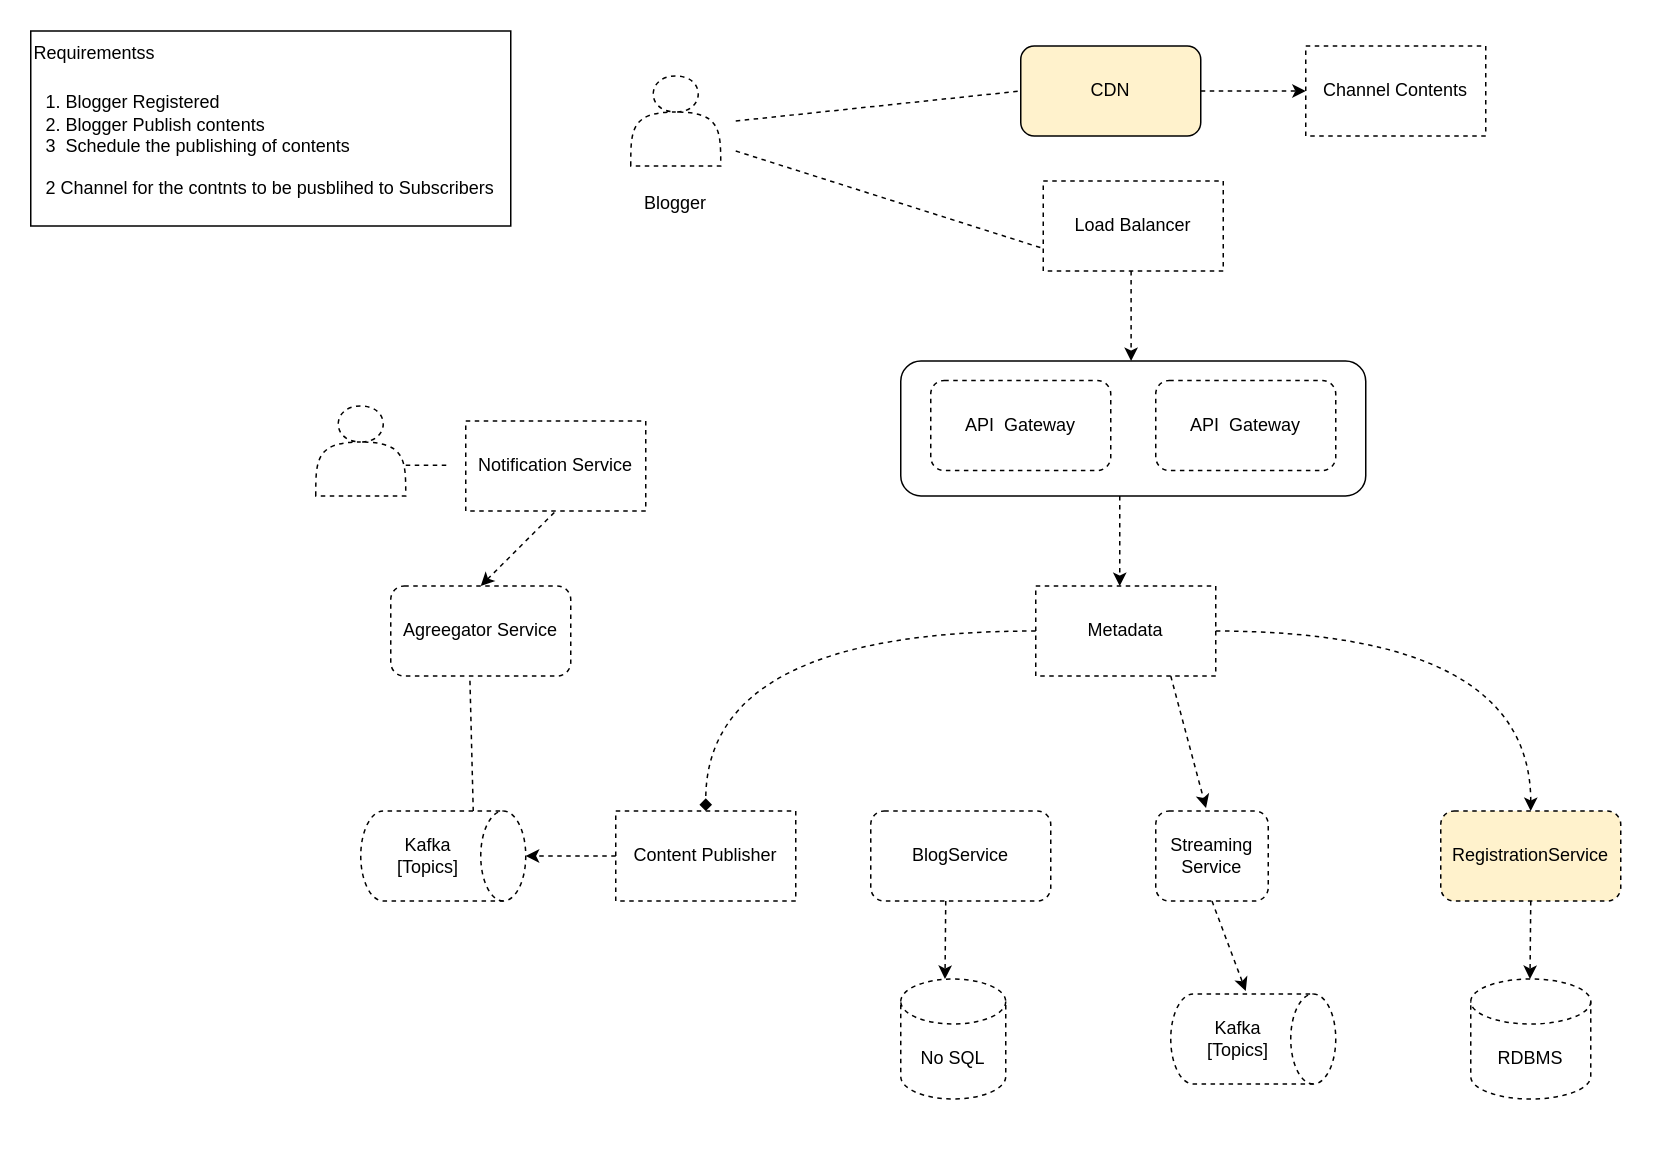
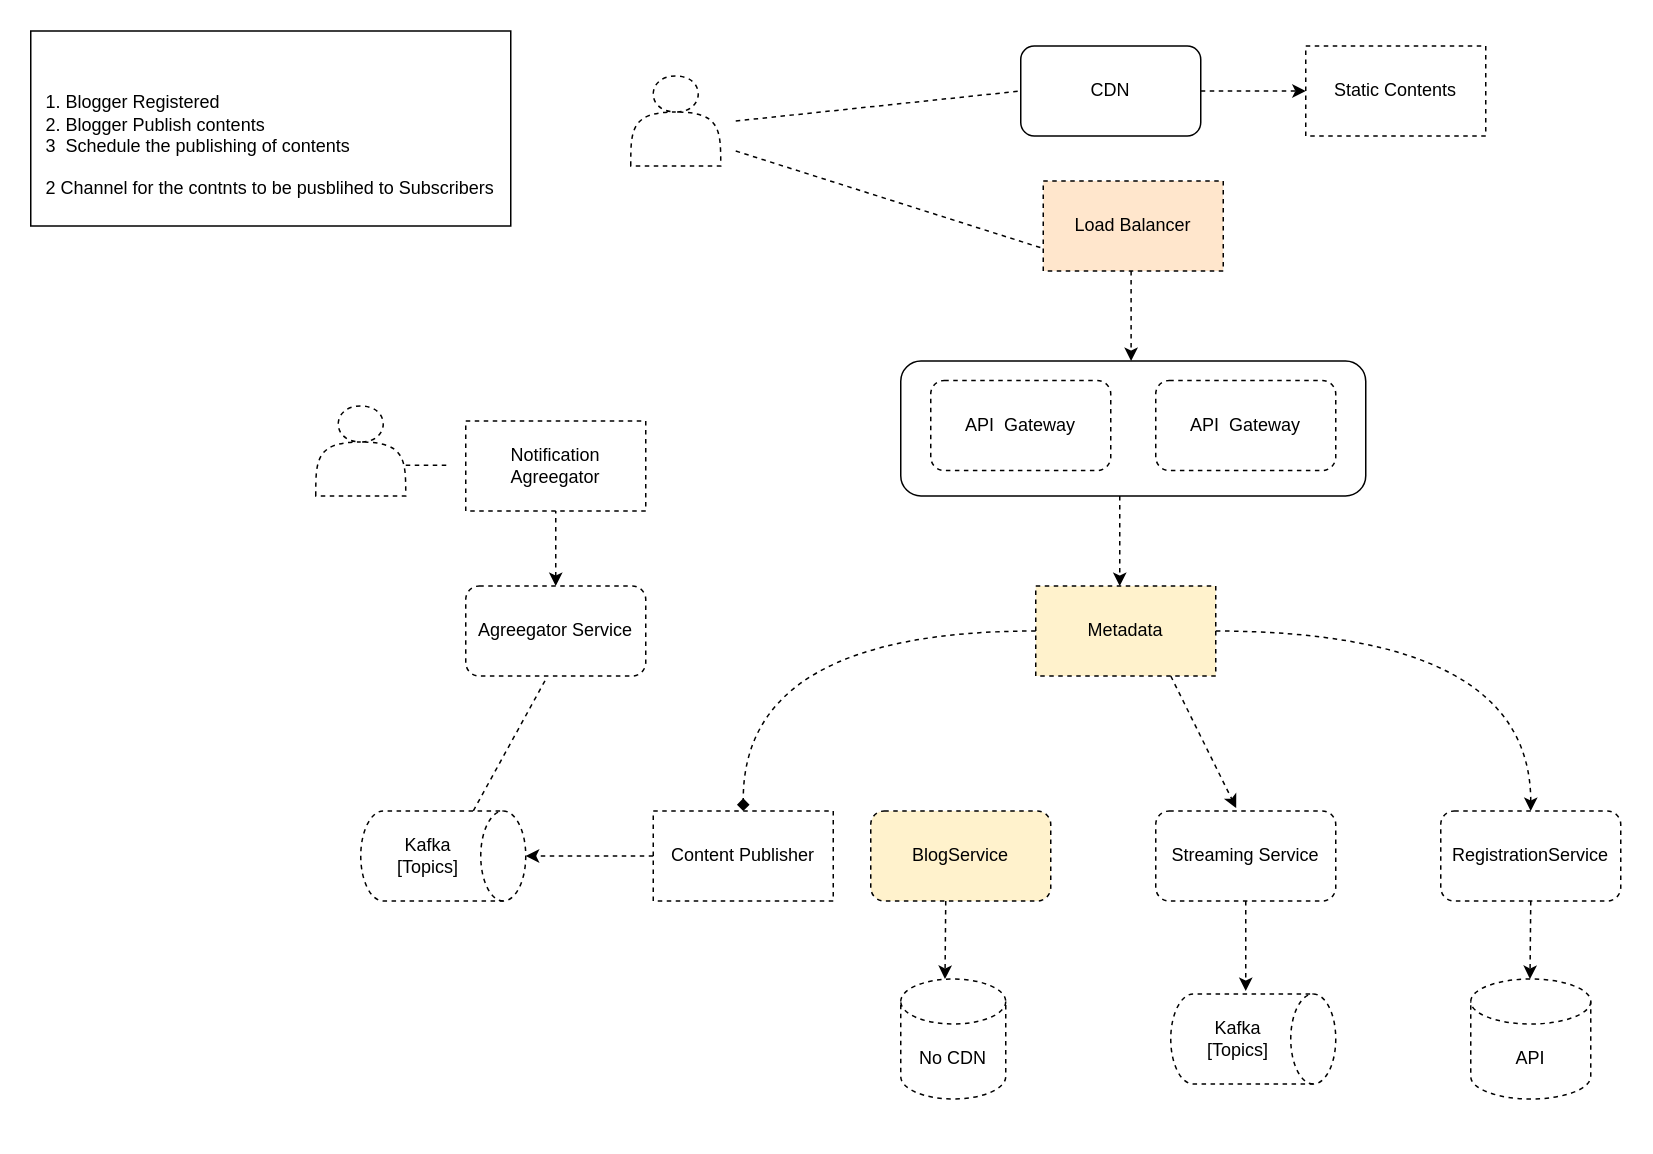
  <mxCell id="0" />
  <mxCell id="1" parent="0" />
- <mxCell id="2" value="Load Balancer" style="rounded=0;whiteSpace=wrap;html=1;dashed=1;comic=0;enumerate=0;shadow=0;" parent="1" vertex="1"><mxGeometry x="695" y="120" width="120" height="60" as="geometry" /></mxCell>
- <mxCell id="3" value="CDN" style="rounded=1;whiteSpace=wrap;html=1;fillColor=#fff2cc;" parent="1" vertex="1"><mxGeometry x="680" y="30" width="120" height="60" as="geometry" /></mxCell>
+ <mxCell id="2" value="Load Balancer" style="rounded=0;whiteSpace=wrap;html=1;dashed=1;comic=0;enumerate=0;shadow=0;fillColor=#ffe6cc;" parent="1" vertex="1"><mxGeometry x="695" y="120" width="120" height="60" as="geometry" /></mxCell>
+ <mxCell id="3" value="CDN" style="rounded=1;whiteSpace=wrap;html=1;" parent="1" vertex="1"><mxGeometry x="680" y="30" width="120" height="60" as="geometry" /></mxCell>
  <mxCell id="4" value="" style="shape=actor;whiteSpace=wrap;html=1;dashed=1;comic=0;enumerate=0;shadow=0;" parent="1" vertex="1"><mxGeometry x="420" y="50" width="60" height="60" as="geometry" /></mxCell>
- <mxCell id="5" value="Blogger" style="text;html=1;align=center;verticalAlign=middle;whiteSpace=wrap;rounded=0;dashed=1;comic=0;enumerate=0;shadow=0;" parent="1" vertex="1"><mxGeometry x="420" y="120" width="60" height="30" as="geometry" /></mxCell>
  <mxCell id="6" value="" style="endArrow=none;html=1;rounded=0;dashed=1;comic=0;enumerate=0;shadow=0;entryX=0;entryY=0.5;entryDx=0;entryDy=0;" parent="1" target="3" edge="1"><mxGeometry width="50" height="50" relative="1" as="geometry"><mxPoint y="80" as="sourcePoint" x="490" /><mxPoint x="660" y="60" as="targetPoint" /></mxGeometry></mxCell>
  <mxCell id="7" value="" style="endArrow=classic;html=1;rounded=0;dashed=1;comic=0;enumerate=0;shadow=0;" parent="1" edge="1"><mxGeometry width="50" height="50" relative="1" as="geometry"><mxPoint x="800" y="60" as="sourcePoint" /><mxPoint x="870" y="60" as="targetPoint" /></mxGeometry></mxCell>
- <mxCell id="8" value="Channel Contents" style="rounded=0;whiteSpace=wrap;html=1;dashed=1;comic=0;enumerate=0;shadow=0;" parent="1" vertex="1"><mxGeometry x="870" y="30" width="120" height="60" as="geometry" /></mxCell>
+ <mxCell id="8" value="Static Contents" style="rounded=0;whiteSpace=wrap;html=1;dashed=1;comic=0;enumerate=0;shadow=0;" parent="1" vertex="1"><mxGeometry x="870" y="30" width="120" height="60" as="geometry" /></mxCell>
  <mxCell id="9" value="" style="endArrow=none;html=1;rounded=0;entryX=0;entryY=0.75;entryDx=0;entryDy=0;dashed=1;comic=0;enumerate=0;shadow=0;" parent="1" target="2" edge="1"><mxGeometry width="50" height="50" relative="1" as="geometry"><mxPoint y="100" as="sourcePoint" x="490" /><mxPoint x="610" y="90" as="targetPoint" /></mxGeometry></mxCell>
- <mxCell id="10" value="Metadata" style="rounded=0;whiteSpace=wrap;html=1;dashed=1;comic=0;enumerate=0;shadow=0;" parent="1" vertex="1"><mxGeometry x="690" y="390" width="120" height="60" as="geometry" /></mxCell>
- <mxCell id="11" value="Notification Service" style="rounded=0;whiteSpace=wrap;html=1;dashed=1;comic=0;enumerate=0;shadow=0;" parent="1" vertex="1"><mxGeometry x="310" y="280" width="120" height="60" as="geometry" /></mxCell>
+ <mxCell id="10" value="Metadata" style="rounded=0;whiteSpace=wrap;html=1;dashed=1;comic=0;enumerate=0;shadow=0;fillColor=#fff2cc;" parent="1" vertex="1"><mxGeometry x="690" y="390" width="120" height="60" as="geometry" /></mxCell>
+ <mxCell id="11" value="Notification Agreegator" style="rounded=0;whiteSpace=wrap;html=1;dashed=1;comic=0;enumerate=0;shadow=0;" parent="1" vertex="1"><mxGeometry x="310" y="280" width="120" height="60" as="geometry" /></mxCell>
  <mxCell id="12" value="" style="shape=actor;whiteSpace=wrap;html=1;dashed=1;comic=0;enumerate=0;shadow=0;" parent="1" vertex="1"><mxGeometry x="210" y="270" width="60" height="60" as="geometry" /></mxCell>
  <mxCell id="13" value="" style="endArrow=none;html=1;rounded=0;dashed=1;comic=0;enumerate=0;shadow=0;" parent="1" edge="1"><mxGeometry width="50" height="50" relative="1" as="geometry"><mxPoint x="270" y="309.5" as="sourcePoint" /><mxPoint x="300" y="309.5" as="targetPoint" /></mxGeometry></mxCell>
- <mxCell id="14" value="Content Publisher" style="rounded=0;whiteSpace=wrap;html=1;dashed=1;comic=0;enumerate=0;shadow=0;" parent="1" vertex="1"><mxGeometry x="410" y="540" width="120" height="60" as="geometry" /></mxCell>
+ <mxCell id="14" value="Content Publisher" style="rounded=0;whiteSpace=wrap;html=1;dashed=1;comic=0;enumerate=0;shadow=0;" parent="1" vertex="1"><mxGeometry x="435" y="540" width="120" height="60" as="geometry" /></mxCell>
  <mxCell id="15" value="" style="endArrow=classic;html=1;rounded=0;dashed=1;comic=0;enumerate=0;shadow=0;entryX=0.5;entryY=0;entryDx=0;entryDy=0;entryPerimeter=0;exitX=0;exitY=0.5;exitDx=0;exitDy=0;" parent="1" edge="1" target="32" source="14"><mxGeometry width="50" height="50" relative="1" as="geometry"><mxPoint x="650" y="360" as="sourcePoint" /><mxPoint x="590" y="430" as="targetPoint" /></mxGeometry></mxCell>
- <mxCell id="16" value="BlogService" style="rounded=1;whiteSpace=wrap;html=1;dashed=1;comic=0;enumerate=0;shadow=0;" parent="1" vertex="1"><mxGeometry x="580" y="540" width="120" height="60" as="geometry" /></mxCell>
- <mxCell id="17" value="Streaming Service" style="rounded=1;whiteSpace=wrap;html=1;dashed=1;comic=0;enumerate=0;shadow=0;" parent="1" vertex="1"><mxGeometry x="770" y="540" width="75" height="60" as="geometry" /></mxCell>
+ <mxCell id="16" value="BlogService" style="rounded=1;whiteSpace=wrap;html=1;dashed=1;comic=0;enumerate=0;shadow=0;fillColor=#fff2cc;" parent="1" vertex="1"><mxGeometry x="580" y="540" width="120" height="60" as="geometry" /></mxCell>
+ <mxCell id="17" value="Streaming Service" style="rounded=1;whiteSpace=wrap;html=1;dashed=1;comic=0;enumerate=0;shadow=0;" parent="1" vertex="1"><mxGeometry x="770" y="540" width="120" height="60" as="geometry" /></mxCell>
  <mxCell id="18" value="" style="endArrow=classic;html=1;rounded=0;dashed=1;comic=0;enumerate=0;shadow=0;exitX=0.5;exitY=1;exitDx=0;exitDy=0;" parent="1" edge="1" source="17"><mxGeometry width="50" height="50" relative="1" as="geometry"><mxPoint x="1100" y="350" as="sourcePoint" /><mxPoint x="830" y="660" as="targetPoint" /></mxGeometry></mxCell>
  <mxCell id="19" value="" style="endArrow=classic;html=1;rounded=0;exitX=0.75;exitY=1;exitDx=0;exitDy=0;dashed=1;comic=0;enumerate=0;shadow=0;entryX=0.447;entryY=-0.033;entryDx=0;entryDy=0;entryPerimeter=0;" parent="1" source="10" target="17" edge="1"><mxGeometry width="50" height="50" relative="1" as="geometry"><mxPoint x="810" y="420" as="sourcePoint" /><mxPoint x="960" y="530" as="targetPoint" /></mxGeometry></mxCell>
- <mxCell id="20" value="RDBMS" style="shape=cylinder3;whiteSpace=wrap;html=1;boundedLbl=1;backgroundOutline=1;size=15;dashed=1;comic=0;enumerate=0;shadow=0;" parent="1" vertex="1"><mxGeometry x="980" y="652" width="80" height="80" as="geometry" /></mxCell>
- <mxCell id="21" value="RegistrationService" style="rounded=1;whiteSpace=wrap;html=1;dashed=1;comic=0;enumerate=0;shadow=0;fillColor=#fff2cc;" parent="1" vertex="1"><mxGeometry x="960" y="540" width="120" height="60" as="geometry" /></mxCell>
+ <mxCell id="20" value="API" style="shape=cylinder3;whiteSpace=wrap;html=1;boundedLbl=1;backgroundOutline=1;size=15;dashed=1;comic=0;enumerate=0;shadow=0;" parent="1" vertex="1"><mxGeometry x="980" y="652" width="80" height="80" as="geometry" /></mxCell>
+ <mxCell id="21" value="RegistrationService" style="rounded=1;whiteSpace=wrap;html=1;dashed=1;comic=0;enumerate=0;shadow=0;" parent="1" vertex="1"><mxGeometry x="960" y="540" width="120" height="60" as="geometry" /></mxCell>
  <mxCell id="22" value="" style="endArrow=classic;html=1;rounded=0;exitX=1;exitY=0;exitDx=0;exitDy=0;entryX=0.5;entryY=0;entryDx=0;entryDy=0;endFill=1;dashed=1;comic=0;enumerate=0;shadow=0;flowAnimation=0;snapToPoint=0;edgeStyle=orthogonalEdgeStyle;curved=1;" parent="1" target="21" edge="1"><mxGeometry width="50" height="50" relative="1" as="geometry"><mxPoint x="810" y="420" as="sourcePoint" /><mxPoint x="1009.6" y="499.82" as="targetPoint" /></mxGeometry></mxCell>
- <mxCell id="23" value="Agreegator Service" style="rounded=1;whiteSpace=wrap;html=1;dashed=1;comic=0;enumerate=0;shadow=0;" parent="1" vertex="1"><mxGeometry x="260" y="390" width="120" height="60" as="geometry" /></mxCell>
+ <mxCell id="23" value="Agreegator Service" style="rounded=1;whiteSpace=wrap;html=1;dashed=1;comic=0;enumerate=0;shadow=0;" parent="1" vertex="1"><mxGeometry x="310" y="390" width="120" height="60" as="geometry" /></mxCell>
  <mxCell id="24" value="" style="endArrow=none;html=1;rounded=0;entryX=0;entryY=0;entryDx=0;entryDy=35;entryPerimeter=0;dashed=1;comic=0;enumerate=0;shadow=0;exitX=0.44;exitY=1.053;exitDx=0;exitDy=0;exitPerimeter=0;" parent="1" target="32" edge="1" source="23"><mxGeometry width="50" height="50" relative="1" as="geometry"><mxPoint x="430" y="410" as="sourcePoint" /><mxPoint x="480" y="360" as="targetPoint" /></mxGeometry></mxCell>
  <mxCell id="25" value="" style="endArrow=none;html=1;rounded=0;exitX=0.5;exitY=0;exitDx=0;exitDy=0;entryX=0.5;entryY=1;entryDx=0;entryDy=0;endFill=0;startArrow=classic;startFill=1;dashed=1;comic=0;enumerate=0;shadow=0;" parent="1" source="23" edge="1" target="11"><mxGeometry width="50" height="50" relative="1" as="geometry"><mxPoint x="330" y="390" as="sourcePoint" /><mxPoint x="380" y="340" as="targetPoint" /></mxGeometry></mxCell>
  <mxCell id="26" value="" style="group" vertex="1" connectable="0" parent="1"><mxGeometry x="20" y="20" width="330" height="130" as="geometry" /></mxCell>
  <mxCell id="27" value="" style="rounded=0;whiteSpace=wrap;html=1;" vertex="1" parent="26"><mxGeometry width="320" height="130" as="geometry" /></mxCell>
  <mxCell id="28" value="&lt;br&gt;&lt;span style=&quot;background-color: initial;&quot;&gt;&amp;nbsp;1. Blogger Registered&lt;/span&gt;&lt;br&gt;&lt;span style=&quot;background-color: initial;&quot;&gt;&amp;nbsp;2. Blogger Publish contents&lt;/span&gt;&lt;br&gt;&lt;span style=&quot;background-color: initial;&quot;&gt;&amp;nbsp;3&amp;nbsp; Schedule the publishing of contents&lt;/span&gt;" style="text;html=1;align=left;verticalAlign=middle;whiteSpace=wrap;rounded=0;" parent="26" vertex="1"><mxGeometry x="4.646" y="30" width="273.249" height="50" as="geometry" /></mxCell>
  <mxCell id="29" value="&amp;nbsp;2 Channel for the contnts to be pusblihed to Subscribers" style="text;html=1;align=left;verticalAlign=middle;whiteSpace=wrap;rounded=0;" parent="26" vertex="1"><mxGeometry x="4.65" y="90" width="305.35" height="30" as="geometry" /></mxCell>
- <mxCell id="30" value="&amp;nbsp;Requirementss" style="text;html=1;align=center;verticalAlign=middle;whiteSpace=wrap;rounded=0;" vertex="1" parent="26"><mxGeometry x="13.014" width="55.775" height="30" as="geometry" /></mxCell>
  <mxCell id="31" value="" style="group;dashed=1;comic=0;enumerate=0;shadow=0;" vertex="1" connectable="0" parent="1"><mxGeometry x="240" y="540" width="110" height="60" as="geometry" /></mxCell>
  <mxCell id="32" value="" style="shape=cylinder3;whiteSpace=wrap;html=1;boundedLbl=1;backgroundOutline=1;size=15;rotation=90;dashed=1;comic=0;enumerate=0;shadow=0;" parent="31" vertex="1"><mxGeometry x="25" y="-25" width="60" height="110" as="geometry" /></mxCell>
  <mxCell id="33" value="Kafka [Topics]" style="text;html=1;align=center;verticalAlign=middle;whiteSpace=wrap;rounded=0;dashed=1;comic=0;enumerate=0;shadow=0;" vertex="1" parent="31"><mxGeometry x="15" y="15" width="60" height="30" as="geometry" /></mxCell>
  <mxCell id="34" value="" style="group;dashed=1;comic=0;enumerate=0;shadow=0;" vertex="1" connectable="0" parent="1"><mxGeometry x="780" y="662" width="110" height="60" as="geometry" /></mxCell>
  <mxCell id="35" value="" style="shape=cylinder3;whiteSpace=wrap;html=1;boundedLbl=1;backgroundOutline=1;size=15;rotation=90;dashed=1;comic=0;enumerate=0;shadow=0;" vertex="1" parent="34"><mxGeometry x="25" y="-25" width="60" height="110" as="geometry" /></mxCell>
  <mxCell id="36" value="Kafka [Topics]" style="text;html=1;align=center;verticalAlign=middle;whiteSpace=wrap;rounded=0;dashed=1;comic=0;enumerate=0;shadow=0;" vertex="1" parent="34"><mxGeometry x="15" y="15" width="60" height="30" as="geometry" /></mxCell>
- <mxCell id="37" value="No SQL" style="shape=cylinder3;whiteSpace=wrap;html=1;boundedLbl=1;backgroundOutline=1;size=15;dashed=1;comic=0;enumerate=0;shadow=0;" vertex="1" parent="1"><mxGeometry x="600" y="652" width="70" height="80" as="geometry" /></mxCell>
+ <mxCell id="37" value="No CDN" style="shape=cylinder3;whiteSpace=wrap;html=1;boundedLbl=1;backgroundOutline=1;size=15;dashed=1;comic=0;enumerate=0;shadow=0;" vertex="1" parent="1"><mxGeometry x="600" y="652" width="70" height="80" as="geometry" /></mxCell>
  <mxCell id="38" value="" style="endArrow=classic;html=1;rounded=0;dashed=1;comic=0;enumerate=0;shadow=0;" edge="1" parent="1"><mxGeometry width="50" height="50" relative="1" as="geometry"><mxPoint x="630" y="600" as="sourcePoint" /><mxPoint x="629.5" y="652" as="targetPoint" /></mxGeometry></mxCell>
  <mxCell id="39" value="" style="endArrow=classic;html=1;rounded=0;dashed=1;comic=0;enumerate=0;shadow=0;" edge="1" parent="1"><mxGeometry width="50" height="50" relative="1" as="geometry"><mxPoint x="1020" y="600" as="sourcePoint" /><mxPoint x="1019.5" y="652" as="targetPoint" /></mxGeometry></mxCell>
  <mxCell id="40" value="" style="endArrow=diamond;html=1;rounded=0;exitX=0;exitY=0.5;exitDx=0;exitDy=0;endFill=1;dashed=1;comic=0;enumerate=0;shadow=0;flowAnimation=0;snapToPoint=0;edgeStyle=orthogonalEdgeStyle;curved=1;" edge="1" parent="1" source="10" target="14"><mxGeometry width="50" height="50" relative="1" as="geometry"><mxPoint x="690" y="410" as="sourcePoint" /><mxPoint x="900" y="530" as="targetPoint" /></mxGeometry></mxCell>
  <mxCell id="41" value="" style="group" vertex="1" connectable="0" parent="1"><mxGeometry x="600" y="240" width="310" height="90" as="geometry" /></mxCell>
  <mxCell id="42" value="" style="rounded=1;whiteSpace=wrap;html=1;" vertex="1" parent="41"><mxGeometry width="310" height="90" as="geometry" /></mxCell>
  <mxCell id="43" value="API&amp;nbsp; Gateway" style="rounded=1;whiteSpace=wrap;html=1;dashed=1;comic=0;enumerate=0;shadow=0;" parent="41" vertex="1"><mxGeometry x="170" y="13" width="120" height="60" as="geometry" /></mxCell>
  <mxCell id="44" value="API&amp;nbsp; Gateway" style="rounded=1;whiteSpace=wrap;html=1;dashed=1;comic=0;enumerate=0;shadow=0;" vertex="1" parent="41"><mxGeometry x="20" y="13" width="120" height="60" as="geometry" /></mxCell>
  <mxCell id="45" value="" style="endArrow=classic;html=1;rounded=0;curved=0;dashed=1;" edge="1" parent="1"><mxGeometry width="50" height="50" relative="1" as="geometry"><mxPoint x="746" y="330" as="sourcePoint" /><mxPoint x="746" y="390" as="targetPoint" /></mxGeometry></mxCell>
  <mxCell id="46" value="" style="endArrow=classic;html=1;rounded=0;curved=0;dashed=1;" edge="1" parent="1"><mxGeometry width="50" height="50" relative="1" as="geometry"><mxPoint x="753.57" y="180" as="sourcePoint" /><mxPoint x="753.57" y="240" as="targetPoint" /></mxGeometry></mxCell>
